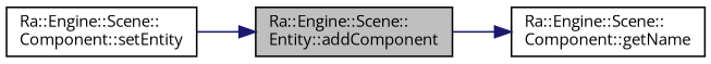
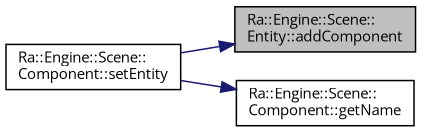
  digraph {
    fontname="Open Sans"
    rankdir=LR
    node [color=black fillcolor=white fontname="Open Sans" fontsize=10 shape=record style=filled]
    edge [color=midnightblue fontname="Open Sans" fontsize=10 labelfontname=Helvetica labelfontsize=10 style=solid]
    n1 [fillcolor=grey75 fontcolor=black height=0.2 label="Ra::Engine::Scene::\lEntity::addComponent" width=0.4]
    n2 [height=0.2 label="Ra::Engine::Scene::\lComponent::getName" width=0.4]
    n3 [height=0.2 label="Ra::Engine::Scene::\lComponent::setEntity" width=0.4]
-   n1 -> n2
+   n3 -> n2
    n3 -> n1
  }
